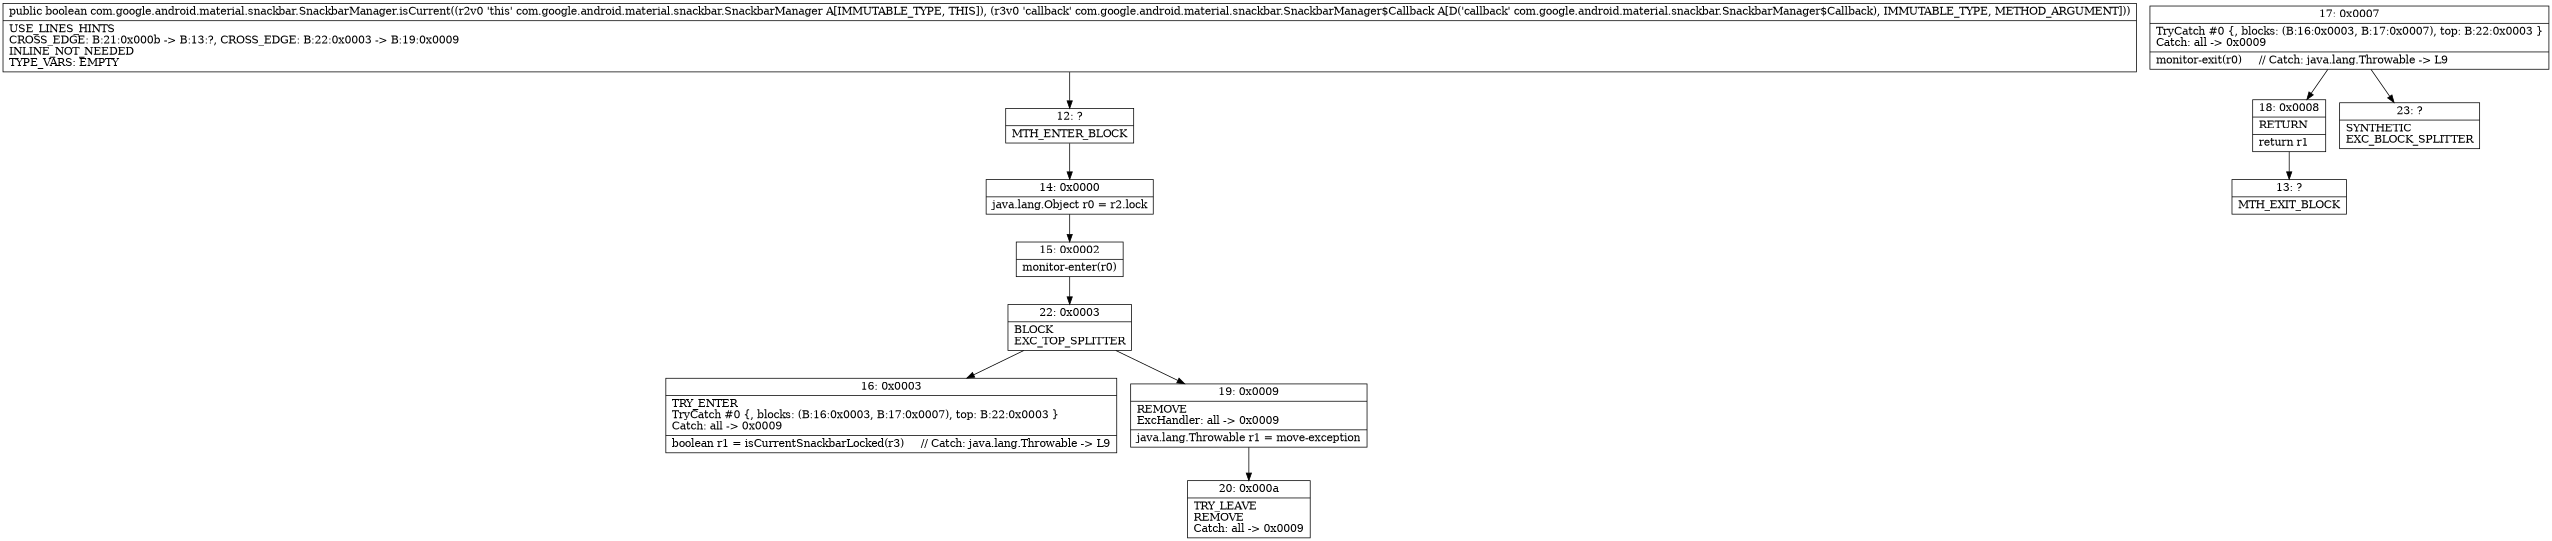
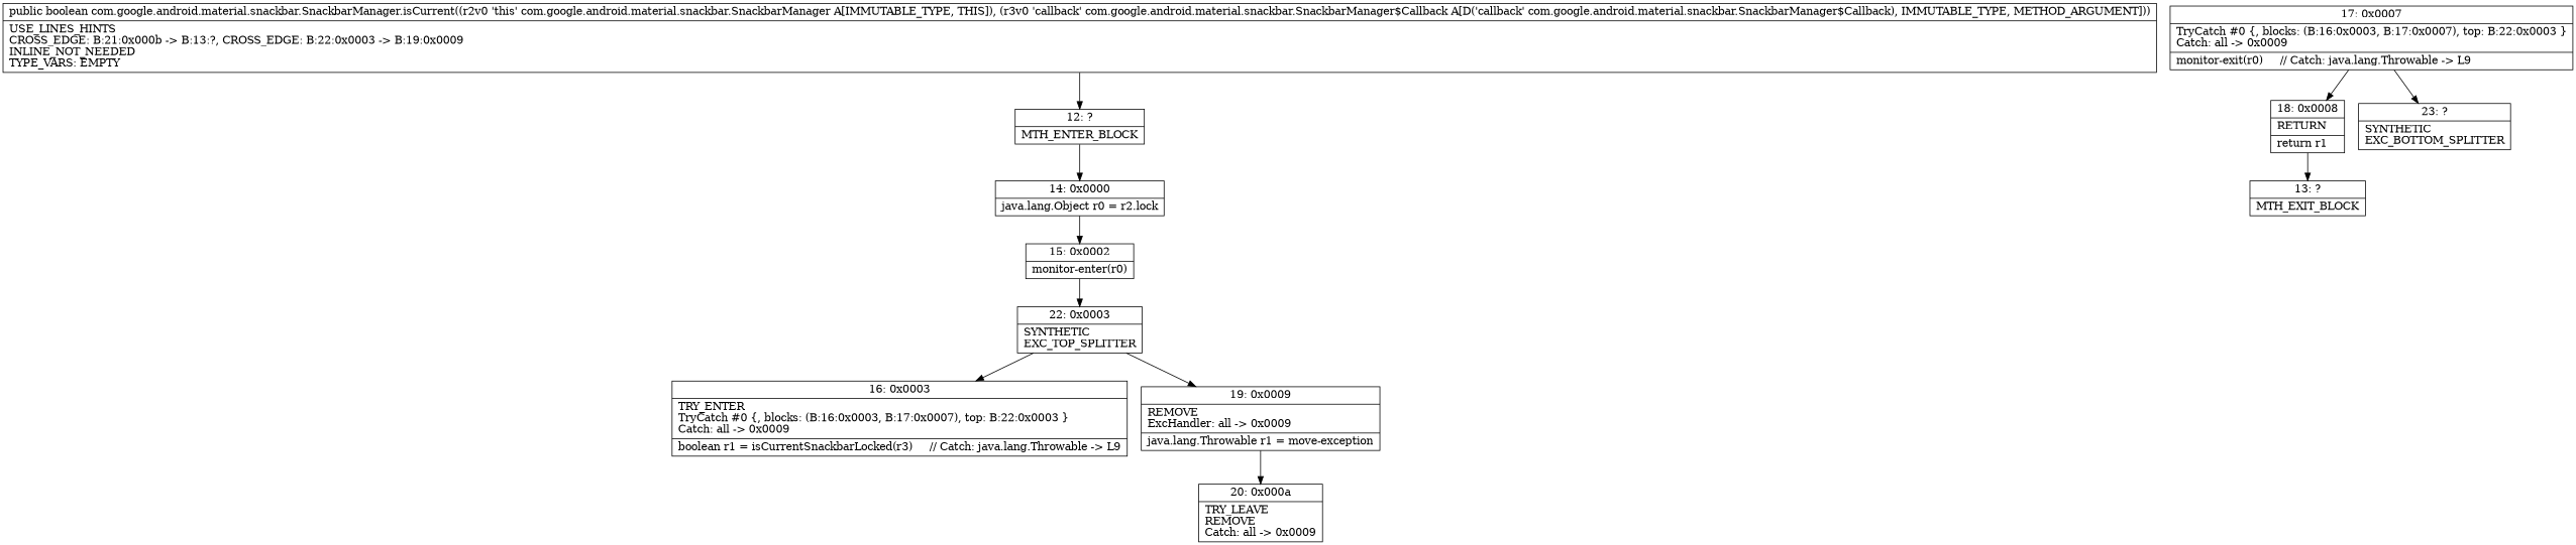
  digraph {
    node [shape=record]
    n1 [label="{12\:\ ?|MTH_ENTER_BLOCK\l}"]
    n2 [label="{14\:\ 0x0000|java.lang.Object r0 = r2.lock\l}"]
    n3 [label="{15\:\ 0x0002|monitor\-enter(r0)\l}"]
-   n4 [label="{22\:\ 0x0003|BLOCK\lEXC_TOP_SPLITTER\l}"]
+   n4 [label="{22\:\ 0x0003|SYNTHETIC\lEXC_TOP_SPLITTER\l}"]
    n5 [label="{16\:\ 0x0003|TRY_ENTER\lTryCatch #0 \{, blocks: (B:16:0x0003, B:17:0x0007), top: B:22:0x0003 \}\lCatch: all \-\> 0x0009\l|boolean r1 = isCurrentSnackbarLocked(r3)     \/\/ Catch: java.lang.Throwable \-\> L9\l}"]
    n6 [label="{19\:\ 0x0009|REMOVE\lExcHandler: all \-\> 0x0009\l|java.lang.Throwable r1 = move\-exception\l}"]
    n7 [label="{20\:\ 0x000a|TRY_LEAVE\lREMOVE\lCatch: all \-\> 0x0009\l}"]
    n8 [label="{17\:\ 0x0007|TryCatch #0 \{, blocks: (B:16:0x0003, B:17:0x0007), top: B:22:0x0003 \}\lCatch: all \-\> 0x0009\l|monitor\-exit(r0)     \/\/ Catch: java.lang.Throwable \-\> L9\l}"]
    n9 [label="{18\:\ 0x0008|RETURN\l|return r1\l}"]
-   n10 [label="{23\:\ ?|SYNTHETIC\lEXC_BLOCK_SPLITTER\l}"]
+   n10 [label="{23\:\ ?|SYNTHETIC\lEXC_BOTTOM_SPLITTER\l}"]
    n11 [label="{13\:\ ?|MTH_EXIT_BLOCK\l}"]
    n12 [label="{public boolean com.google.android.material.snackbar.SnackbarManager.isCurrent((r2v0 'this' com.google.android.material.snackbar.SnackbarManager A[IMMUTABLE_TYPE, THIS]), (r3v0 'callback' com.google.android.material.snackbar.SnackbarManager$Callback A[D('callback' com.google.android.material.snackbar.SnackbarManager$Callback), IMMUTABLE_TYPE, METHOD_ARGUMENT]))  | USE_LINES_HINTS\lCROSS_EDGE: B:21:0x000b \-\> B:13:?, CROSS_EDGE: B:22:0x0003 \-\> B:19:0x0009\lINLINE_NOT_NEEDED\lTYPE_VARS: EMPTY\l}"]
    n1 -> n2
    n2 -> n3
    n3 -> n4
    n4 -> n5
    n4 -> n6
    n6 -> n7
    n8 -> n9
    n8 -> n10
    n9 -> n11
    n12 -> n1
  }
